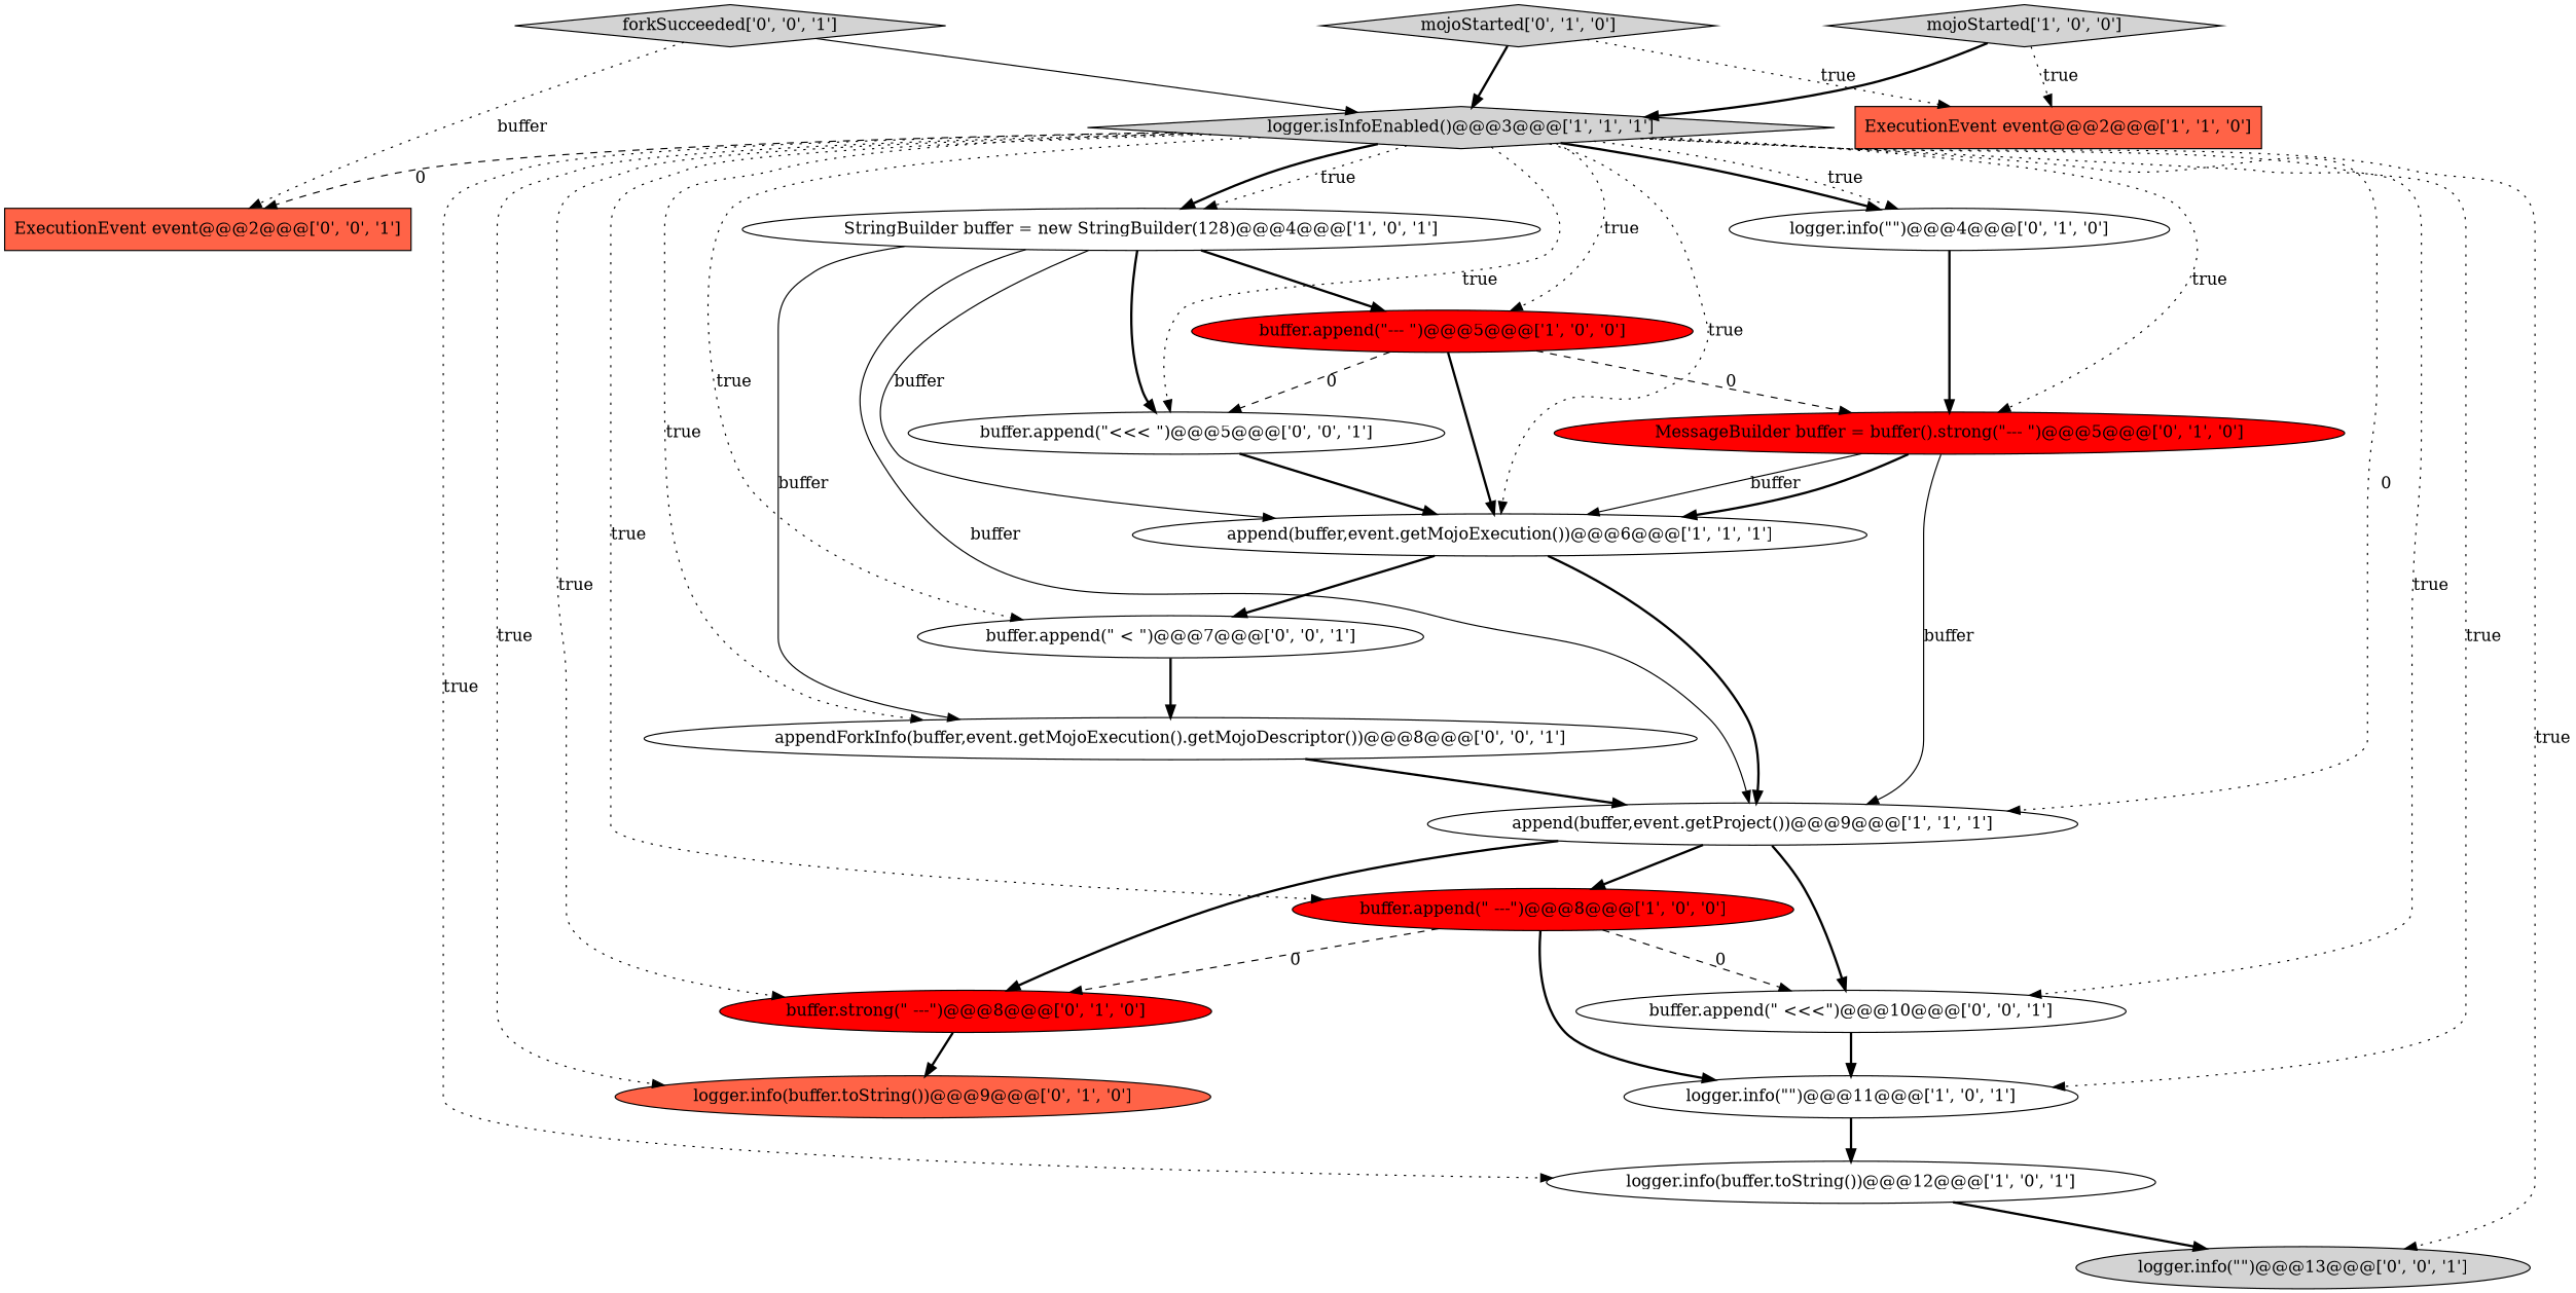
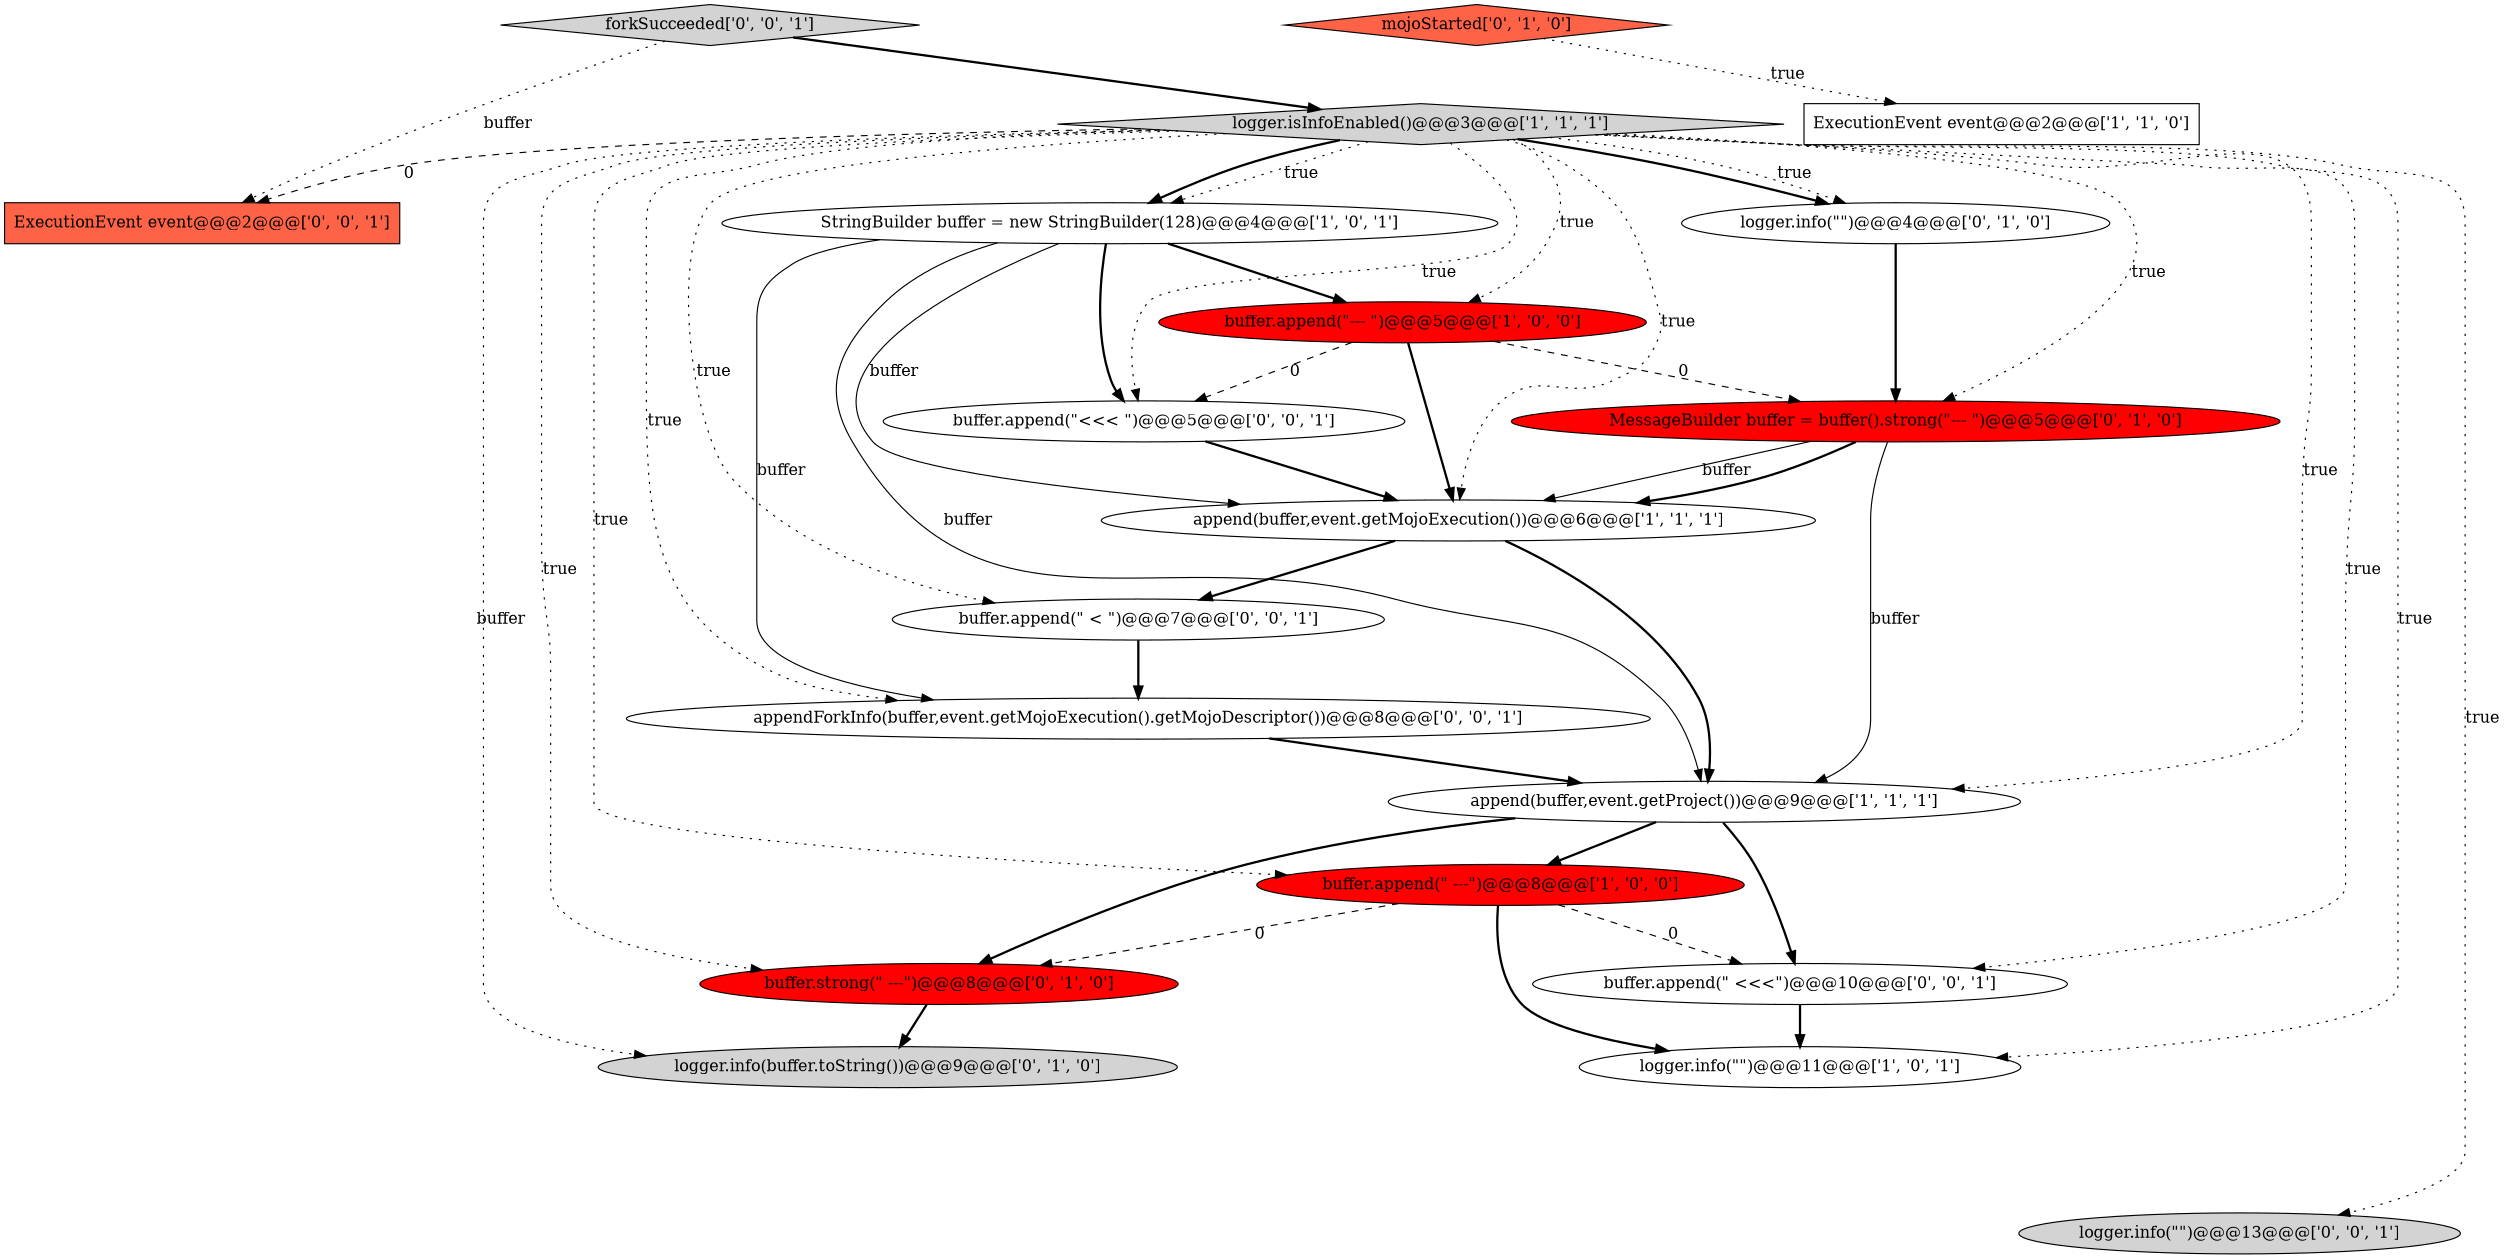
  digraph {
    node [fillcolor=white shape=ellipse style=filled]
    edge [style=bold]
    n1 [label="buffer.append(\"<<< \")@@@5@@@['0', '0', '1']"]
    n2 [label="append(buffer,event.getMojoExecution())@@@6@@@['1', '1', '1']"]
    n3 [label="append(buffer,event.getProject())@@@9@@@['1', '1', '1']"]
    n4 [label="buffer.append(\" < \")@@@7@@@['0', '0', '1']"]
    n5 [label="logger.info(\"\")@@@11@@@['1', '0', '1']"]
-   n6 [label="logger.info(buffer.toString())@@@12@@@['1', '0', '1']"]
    n7 [fillcolor=lightgray label="logger.info(\"\")@@@13@@@['0', '0', '1']"]
    n8 [label="StringBuilder buffer = new StringBuilder(128)@@@4@@@['1', '0', '1']"]
    n9 [fillcolor=red label="buffer.append(\"--- \")@@@5@@@['1', '0', '0']"]
    n10 [label="appendForkInfo(buffer,event.getMojoExecution().getMojoDescriptor())@@@8@@@['0', '0', '1']"]
    n11 [fillcolor=red label="MessageBuilder buffer = buffer().strong(\"--- \")@@@5@@@['0', '1', '0']"]
    n12 [label="buffer.append(\" <<<\")@@@10@@@['0', '0', '1']"]
    n13 [fillcolor=red label="buffer.append(\" ---\")@@@8@@@['1', '0', '0']"]
    n14 [fillcolor=red label="buffer.strong(\" ---\")@@@8@@@['0', '1', '0']"]
    n15 [label="logger.info(\"\")@@@4@@@['0', '1', '0']"]
    n16 [fillcolor=lightgray label="forkSucceeded['0', '0', '1']" shape=diamond]
    n17 [fillcolor=lightgray label="logger.isInfoEnabled()@@@3@@@['1', '1', '1']" shape=diamond]
    n18 [fillcolor=tomato label="ExecutionEvent event@@@2@@@['0', '0', '1']" shape=box]
-   n19 [fillcolor=tomato label="logger.info(buffer.toString())@@@9@@@['0', '1', '0']"]
-   n20 [fillcolor=lightgray label="mojoStarted['1', '0', '0']" shape=diamond]
-   n21 [fillcolor=tomato label="ExecutionEvent event@@@2@@@['1', '1', '0']" shape=box]
-   n22 [fillcolor=lightgray label="mojoStarted['0', '1', '0']" shape=diamond]
+   n19 [fillcolor=lightgray label="logger.info(buffer.toString())@@@9@@@['0', '1', '0']"]
+   n21 [label="ExecutionEvent event@@@2@@@['1', '1', '0']" shape=box]
+   n22 [fillcolor=tomato label="mojoStarted['0', '1', '0']" shape=diamond]
    n1 -> n2
    n2 -> n3
    n2 -> n4
    n3 -> n12
    n3 -> n13
    n3 -> n14
    n4 -> n10
-   n5 -> n6
-   n6 -> n7
    n8 -> n1
    n8 -> n2 [label=buffer style=solid]
    n8 -> n3 [label=buffer style=solid]
    n8 -> n9
    n8 -> n10 [label=buffer style=solid]
    n9 -> n1 [label=0 style=dashed]
    n9 -> n2
    n9 -> n11 [label=0 style=dashed]
    n10 -> n3
    n11 -> n2 [label=buffer style=solid]
    n11 -> n2
    n11 -> n3 [label=buffer style=solid]
    n12 -> n5
    n13 -> n5
    n13 -> n12 [label=0 style=dashed]
    n13 -> n14 [label=0 style=dashed]
    n14 -> n19
    n15 -> n11
-   n16 -> n17 [style=solid]
+   n16 -> n17
    n16 -> n18 [label=buffer style=dotted]
    n17 -> n1 [label=true style=dotted]
    n17 -> n2 [label=true style=dotted]
-   n17 -> n3 [label=0 style=dotted]
+   n17 -> n3 [label=true style=dotted]
    n17 -> n4 [label=true style=dotted]
    n17 -> n5 [label=true style=dotted]
-   n17 -> n6 [label=true style=dotted]
    n17 -> n7 [label=true style=dotted]
    n17 -> n8 [label=true style=dotted]
    n17 -> n8
    n17 -> n9 [label=true style=dotted]
    n17 -> n10 [label=true style=dotted]
    n17 -> n11 [label=true style=dotted]
    n17 -> n12 [label=true style=dotted]
    n17 -> n13 [label=true style=dotted]
    n17 -> n14 [label=true style=dotted]
    n17 -> n15
    n17 -> n15 [label=true style=dotted]
    n17 -> n18 [label=0 style=dashed]
-   n17 -> n19 [label=true style=dotted]
-   n20 -> n17
-   n20 -> n21 [label=true style=dotted]
-   n22 -> n17
+   n17 -> n19 [label=buffer style=dotted]
    n22 -> n21 [label=true style=dotted]
  }
